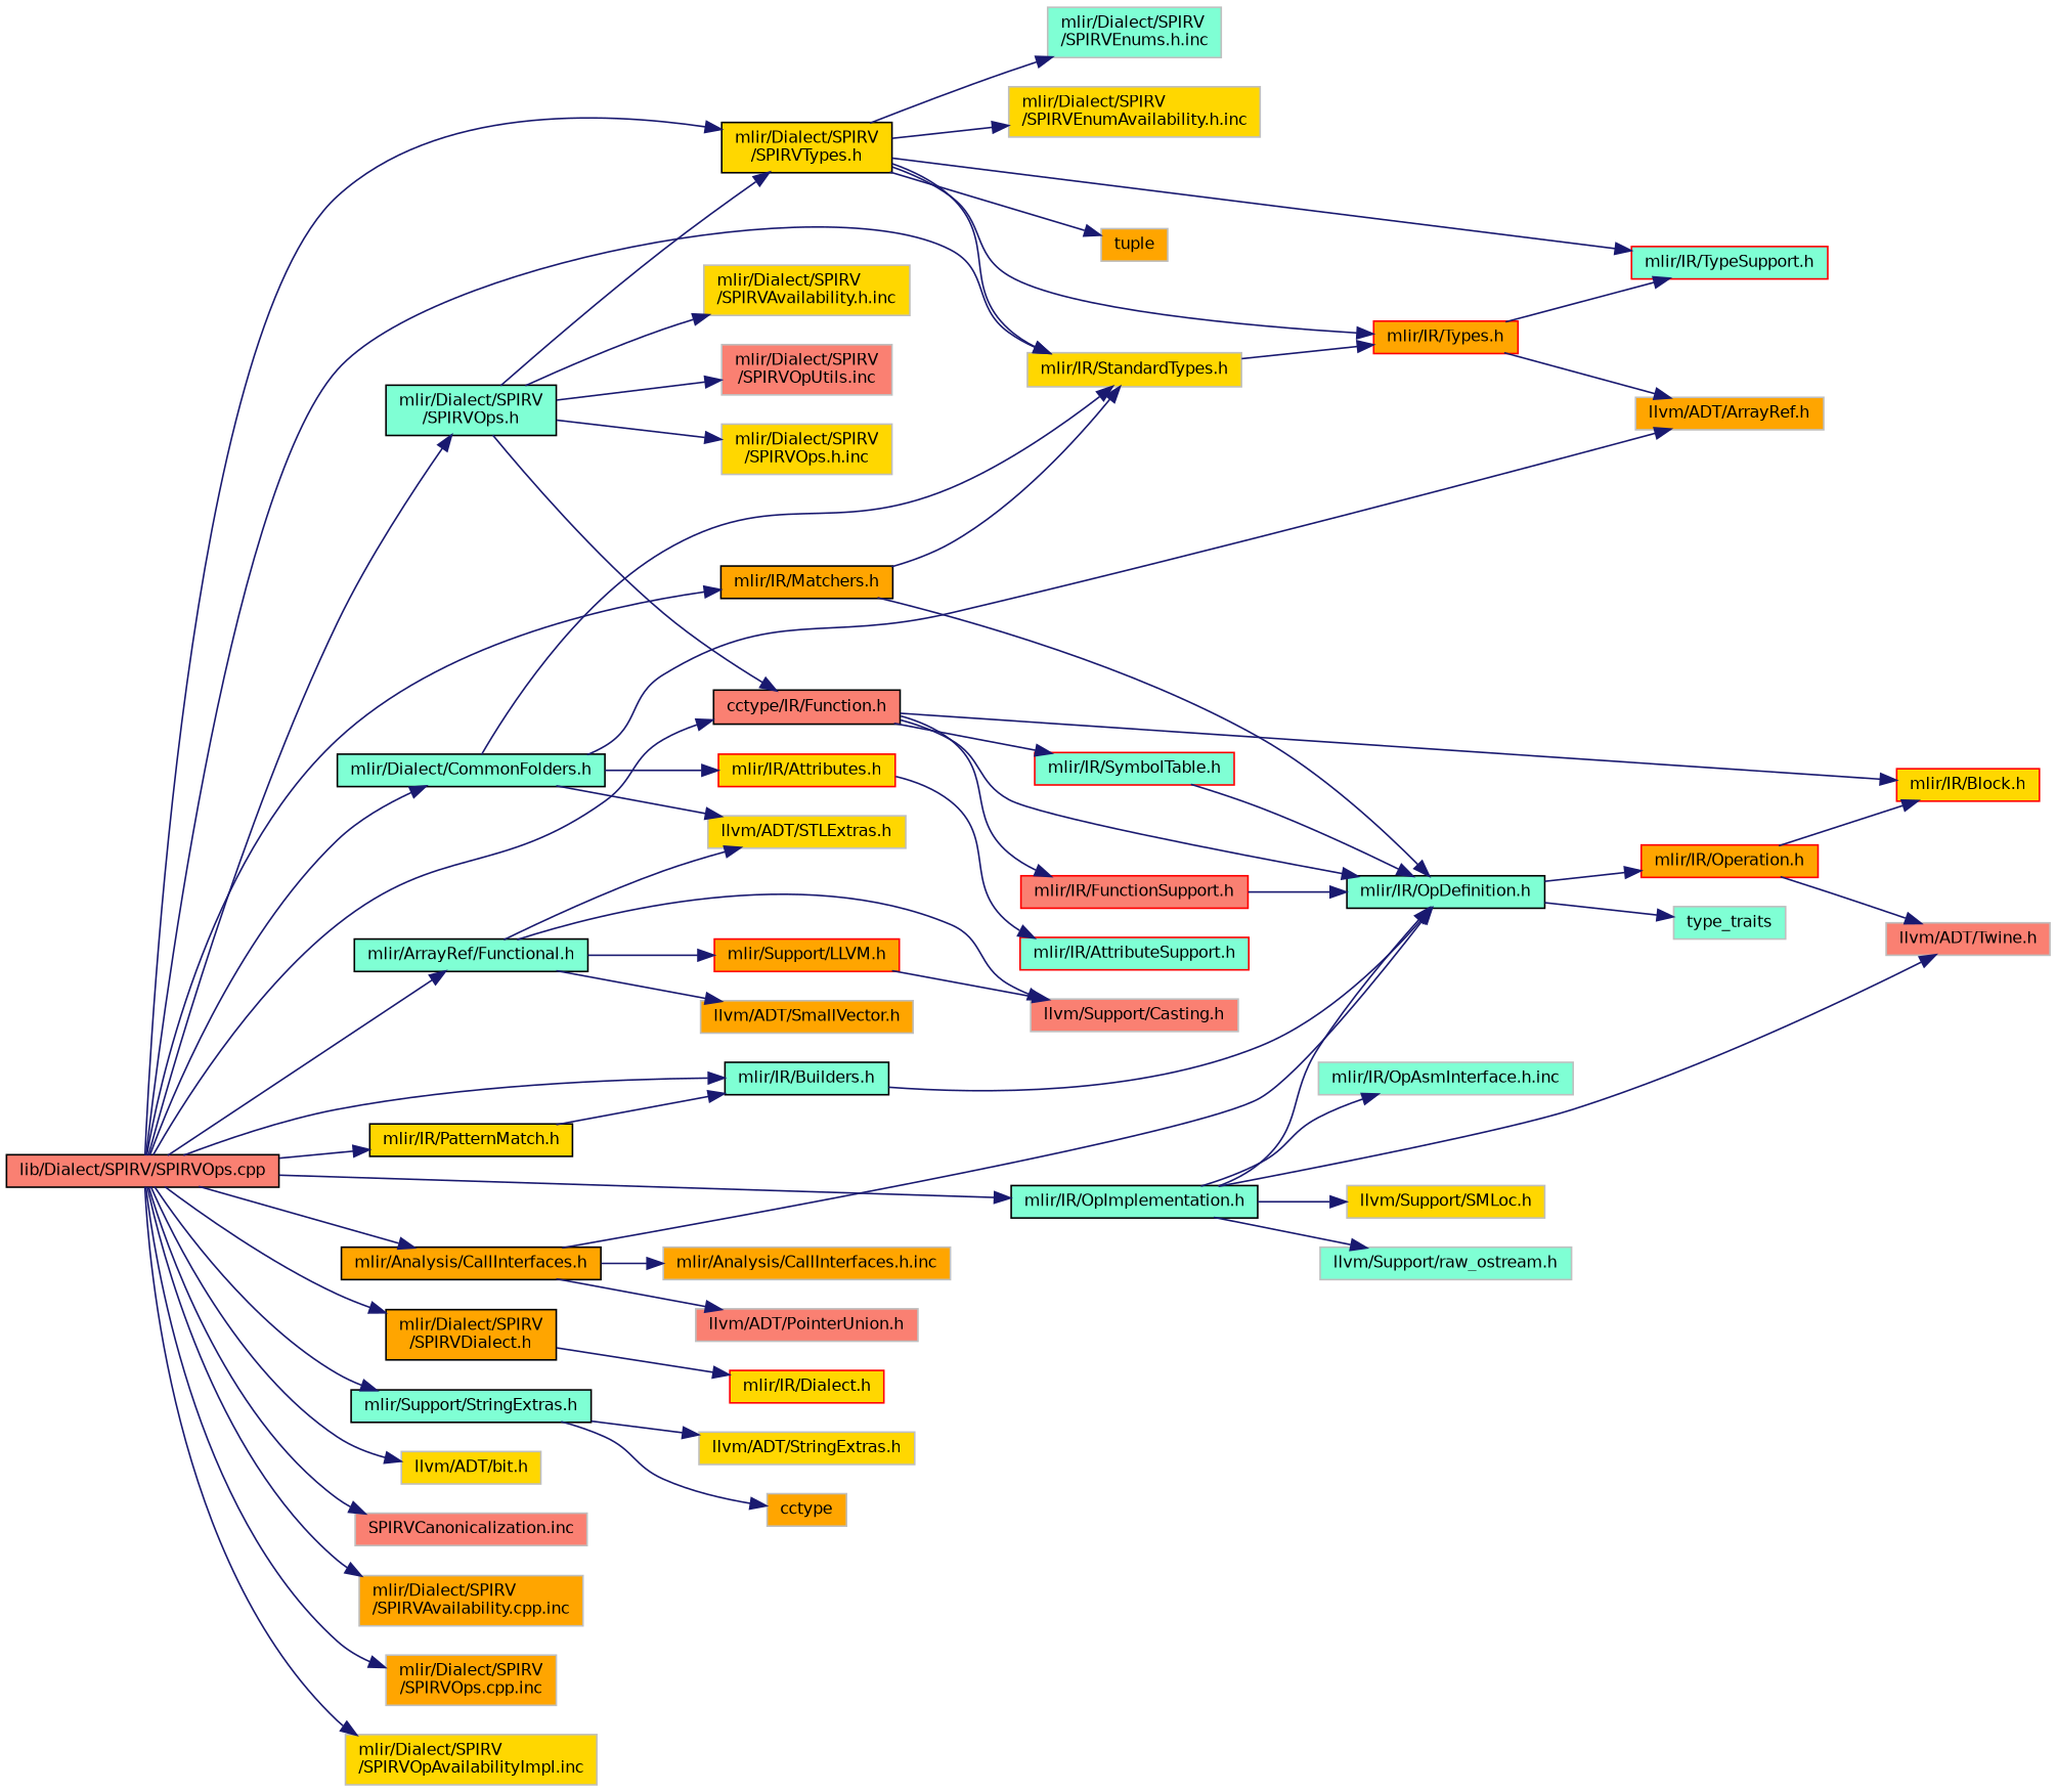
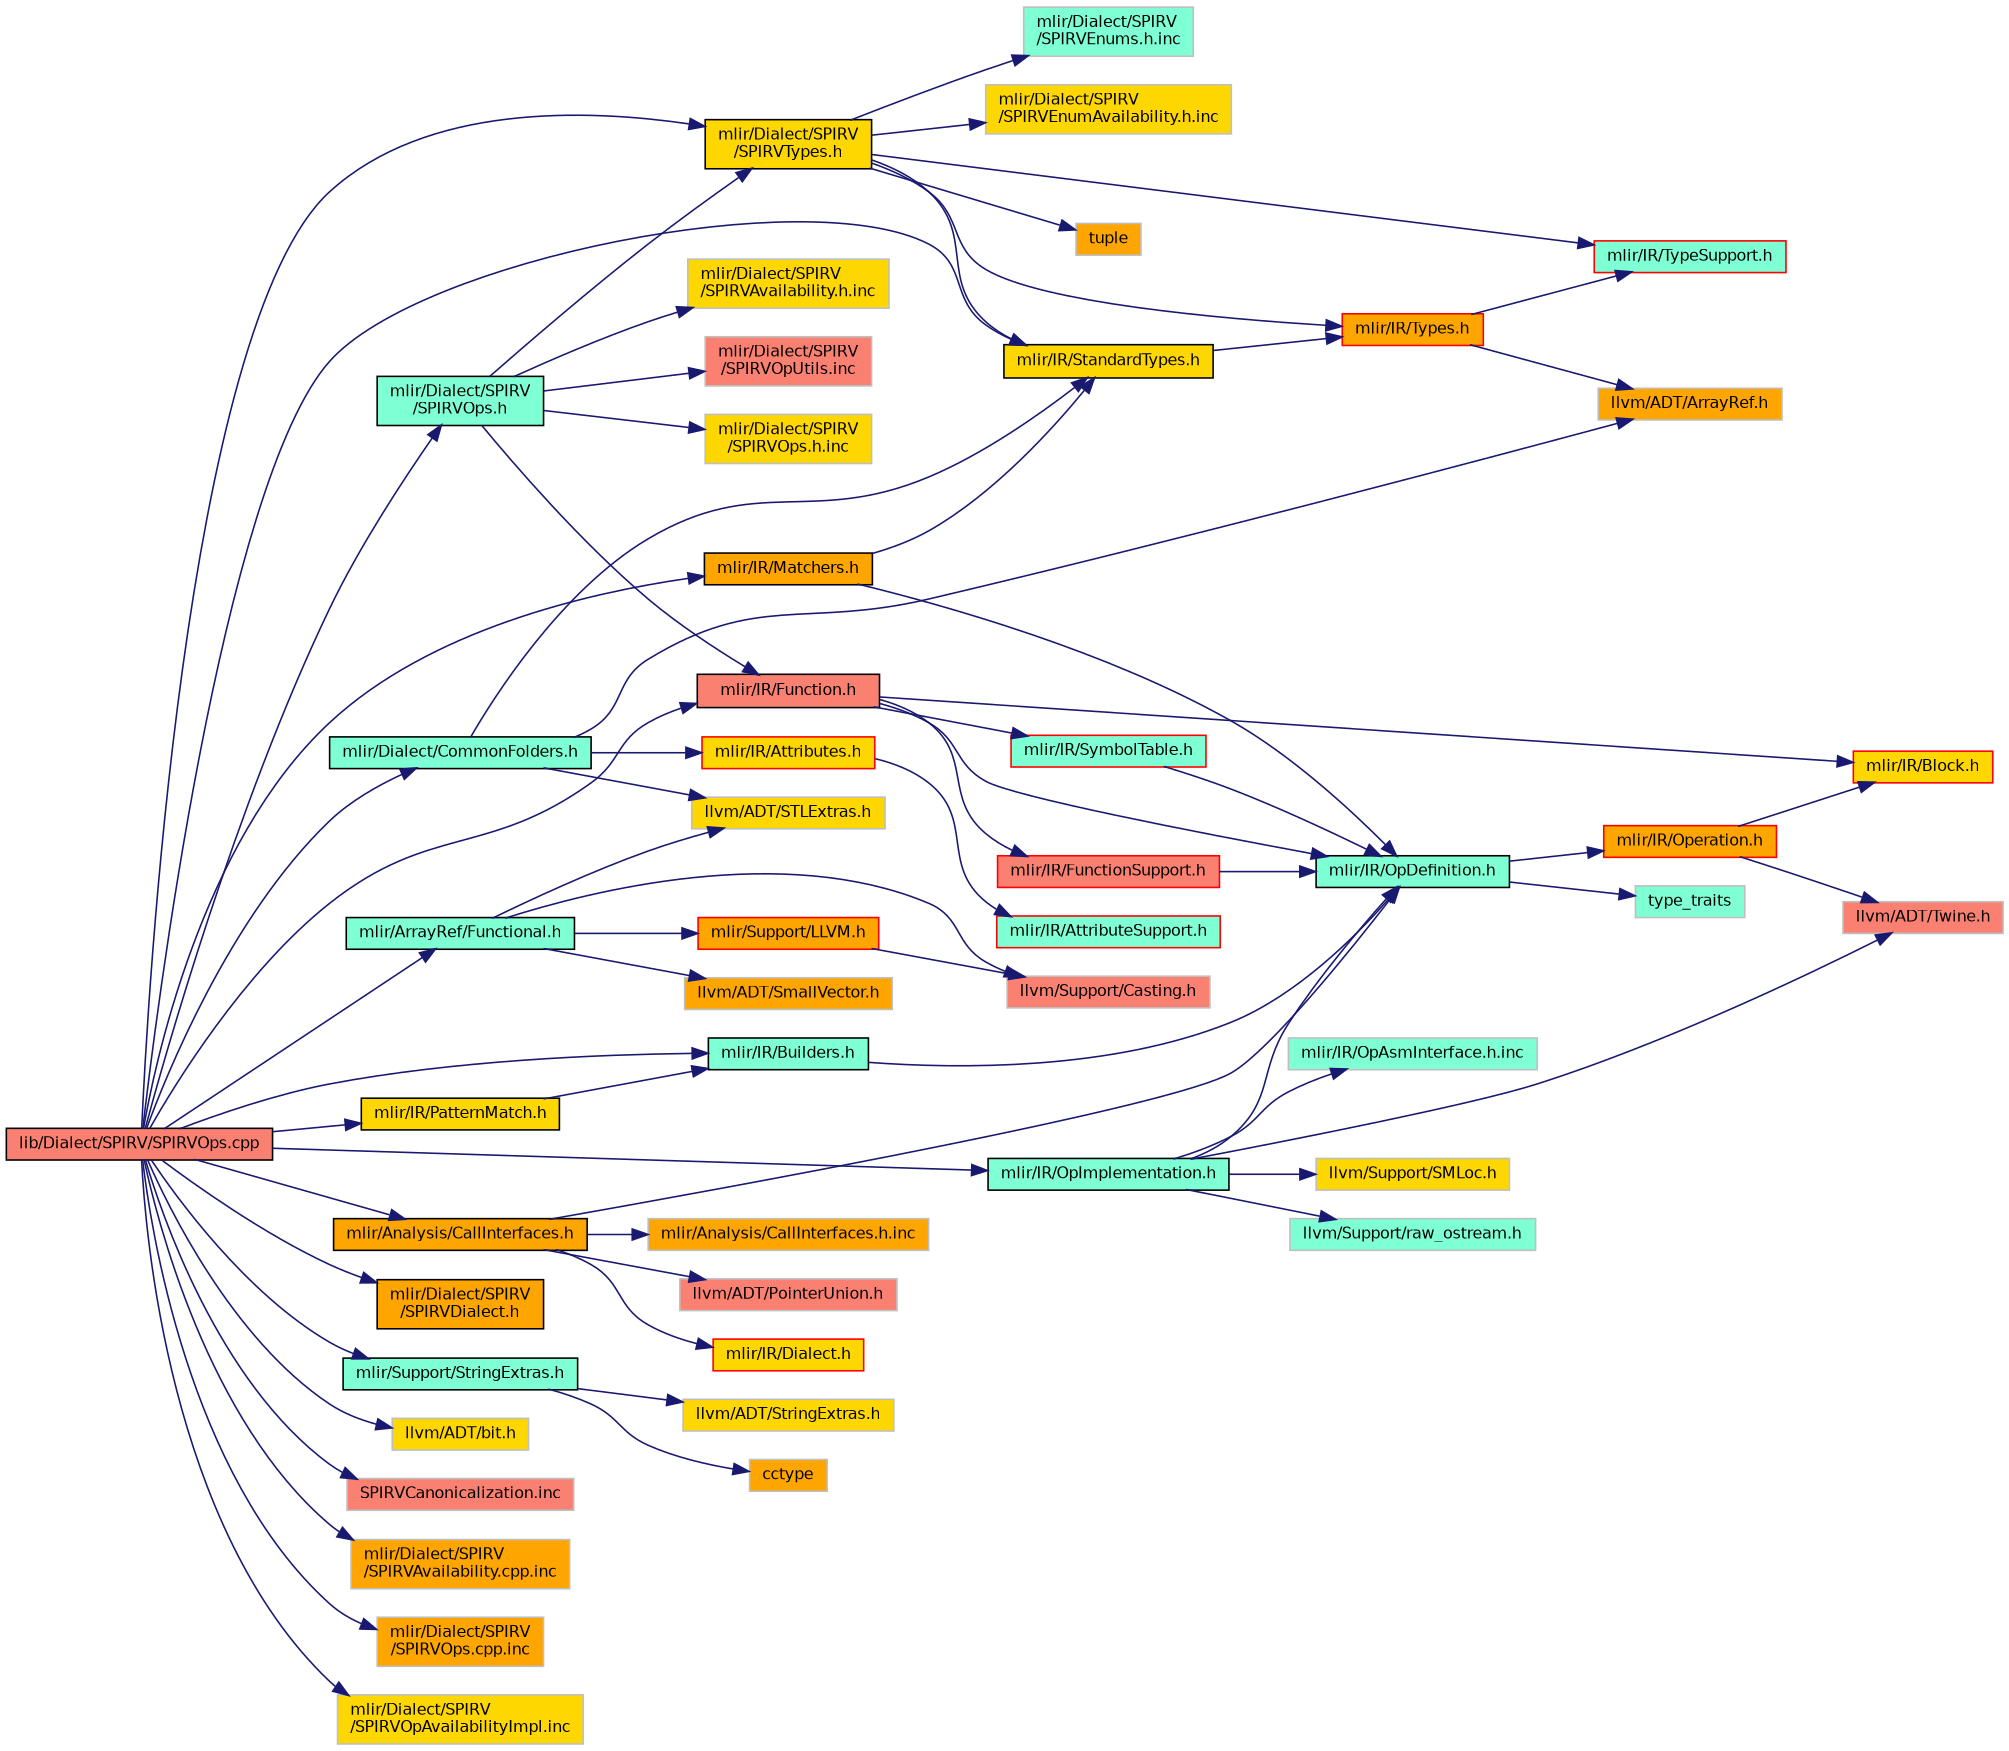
  digraph {
    rankdir=LR
    node [color=grey75 fillcolor=aquamarine fontname=Helvetica fontsize=10 shape=record style=filled]
    edge [color=midnightblue fontname=Helvetica fontsize=10 labelfontname=Helvetica labelfontsize=10 style=solid]
    n1 [color=black fillcolor=salmon fontcolor=black height=0.2 label="lib/Dialect/SPIRV/SPIRVOps.cpp" width=0.4]
    n2 [color=black height=0.2 label="mlir/Dialect/SPIRV\l/SPIRVOps.h" width=0.4]
    n3 [color=black fillcolor=gold height=0.2 label="mlir/Dialect/SPIRV\l/SPIRVTypes.h" width=0.4]
-   n4 [fillcolor=gold height=0.2 label="mlir/IR/StandardTypes.h" width=0.4]
-   n5 [color=black fillcolor=salmon height=0.2 label="cctype/IR/Function.h" width=0.4]
+   n4 [color=black fillcolor=gold height=0.2 label="mlir/IR/StandardTypes.h" width=0.4]
+   n5 [color=black fillcolor=salmon height=0.2 label="mlir/IR/Function.h" width=0.4]
    n6 [color=black fillcolor=orange height=0.2 label="mlir/Analysis/CallInterfaces.h" width=0.4]
    n7 [color=black height=0.2 label="mlir/Dialect/CommonFolders.h" width=0.4]
    n8 [color=black fillcolor=orange height=0.2 label="mlir/Dialect/SPIRV\l/SPIRVDialect.h" width=0.4]
    n9 [color=black height=0.2 label="mlir/IR/Builders.h" width=0.4]
    n10 [color=black fillcolor=orange height=0.2 label="mlir/IR/Matchers.h" width=0.4]
    n11 [color=black height=0.2 label="mlir/IR/OpImplementation.h" width=0.4]
    n12 [color=black fillcolor=gold height=0.2 label="mlir/IR/PatternMatch.h" width=0.4]
    n13 [color=black height=0.2 label="mlir/ArrayRef/Functional.h" width=0.4]
    n14 [color=black height=0.2 label="mlir/Support/StringExtras.h" width=0.4]
    n15 [fillcolor=gold height=0.2 label="llvm/ADT/bit.h" width=0.4]
    n16 [fillcolor=salmon height=0.2 label="SPIRVCanonicalization.inc" width=0.4]
    n17 [fillcolor=orange height=0.2 label="mlir/Dialect/SPIRV\l/SPIRVAvailability.cpp.inc" width=0.4]
    n18 [fillcolor=orange height=0.2 label="mlir/Dialect/SPIRV\l/SPIRVOps.cpp.inc" width=0.4]
    n19 [fillcolor=gold height=0.2 label="mlir/Dialect/SPIRV\l/SPIRVOpAvailabilityImpl.inc" width=0.4]
    n20 [fillcolor=gold height=0.2 label="mlir/Dialect/SPIRV\l/SPIRVAvailability.h.inc" width=0.4]
    n21 [fillcolor=gold height=0.2 label="mlir/Dialect/SPIRV\l/SPIRVOps.h.inc" width=0.4]
    n22 [fillcolor=salmon height=0.2 label="mlir/Dialect/SPIRV\l/SPIRVOpUtils.inc" width=0.4]
    n23 [color=red fillcolor=orange height=0.2 label="mlir/IR/Types.h" width=0.4]
    n24 [color=red height=0.2 label="mlir/IR/TypeSupport.h" width=0.4]
    n25 [fillcolor=orange height=0.2 label=tuple width=0.4]
    n26 [height=0.2 label="mlir/Dialect/SPIRV\l/SPIRVEnums.h.inc" width=0.4]
    n27 [fillcolor=gold height=0.2 label="mlir/Dialect/SPIRV\l/SPIRVEnumAvailability.h.inc" width=0.4]
    n28 [color=black height=0.2 label="mlir/IR/OpDefinition.h" width=0.4]
    n29 [color=red fillcolor=gold height=0.2 label="mlir/IR/Block.h" width=0.4]
    n30 [color=red fillcolor=salmon height=0.2 label="mlir/IR/FunctionSupport.h" width=0.4]
    n31 [color=red height=0.2 label="mlir/IR/SymbolTable.h" width=0.4]
    n32 [fillcolor=salmon height=0.2 label="llvm/ADT/PointerUnion.h" width=0.4]
    n33 [fillcolor=orange height=0.2 label="mlir/Analysis/CallInterfaces.h.inc" width=0.4]
    n34 [fillcolor=orange height=0.2 label="llvm/ADT/ArrayRef.h" width=0.4]
    n35 [color=red fillcolor=gold height=0.2 label="mlir/IR/Attributes.h" width=0.4]
    n36 [fillcolor=gold height=0.2 label="llvm/ADT/STLExtras.h" width=0.4]
    n37 [color=red fillcolor=gold height=0.2 label="mlir/IR/Dialect.h" width=0.4]
    n38 [fillcolor=salmon height=0.2 label="llvm/ADT/Twine.h" width=0.4]
    n39 [fillcolor=gold height=0.2 label="llvm/Support/SMLoc.h" width=0.4]
    n40 [height=0.2 label="llvm/Support/raw_ostream.h" width=0.4]
    n41 [height=0.2 label="mlir/IR/OpAsmInterface.h.inc" width=0.4]
    n42 [color=red fillcolor=orange height=0.2 label="mlir/Support/LLVM.h" width=0.4]
    n43 [fillcolor=salmon height=0.2 label="llvm/Support/Casting.h" width=0.4]
    n44 [fillcolor=orange height=0.2 label="llvm/ADT/SmallVector.h" width=0.4]
    n45 [fillcolor=gold height=0.2 label="llvm/ADT/StringExtras.h" width=0.4]
    n46 [fillcolor=orange height=0.2 label=cctype width=0.4]
    n47 [color=red fillcolor=orange height=0.2 label="mlir/IR/Operation.h" width=0.4]
    n48 [height=0.2 label=type_traits width=0.4]
    n49 [color=red height=0.2 label="mlir/IR/AttributeSupport.h" width=0.4]
    n1 -> n2
    n1 -> n3
    n1 -> n4
    n1 -> n5
    n1 -> n6
    n1 -> n7
    n1 -> n8
    n1 -> n9
    n1 -> n10
    n1 -> n11
    n1 -> n12
    n1 -> n13
    n1 -> n14
    n1 -> n15
    n1 -> n16
    n1 -> n17
    n1 -> n18
    n1 -> n19
    n2 -> n3
    n2 -> n5
    n2 -> n20
    n2 -> n21
    n2 -> n22
    n3 -> n4
    n3 -> n23
    n3 -> n24
    n3 -> n25
    n3 -> n26
    n3 -> n27
    n4 -> n23
    n5 -> n28
    n5 -> n29
    n5 -> n30
    n5 -> n31
    n6 -> n28
    n6 -> n32
    n6 -> n33
    n7 -> n4
    n7 -> n34
    n7 -> n35
    n7 -> n36
-   n8 -> n37
+   n6 -> n37
    n9 -> n28
    n10 -> n4
    n10 -> n28
    n11 -> n28
    n11 -> n38
    n11 -> n39
    n11 -> n40
    n11 -> n41
    n12 -> n9
    n13 -> n36
    n13 -> n42
    n13 -> n43
    n13 -> n44
    n14 -> n45
    n14 -> n46
    n23 -> n24
    n23 -> n34
    n28 -> n47
    n28 -> n48
    n30 -> n28
    n31 -> n28
    n35 -> n49
    n42 -> n43
    n47 -> n29
    n47 -> n38
  }
